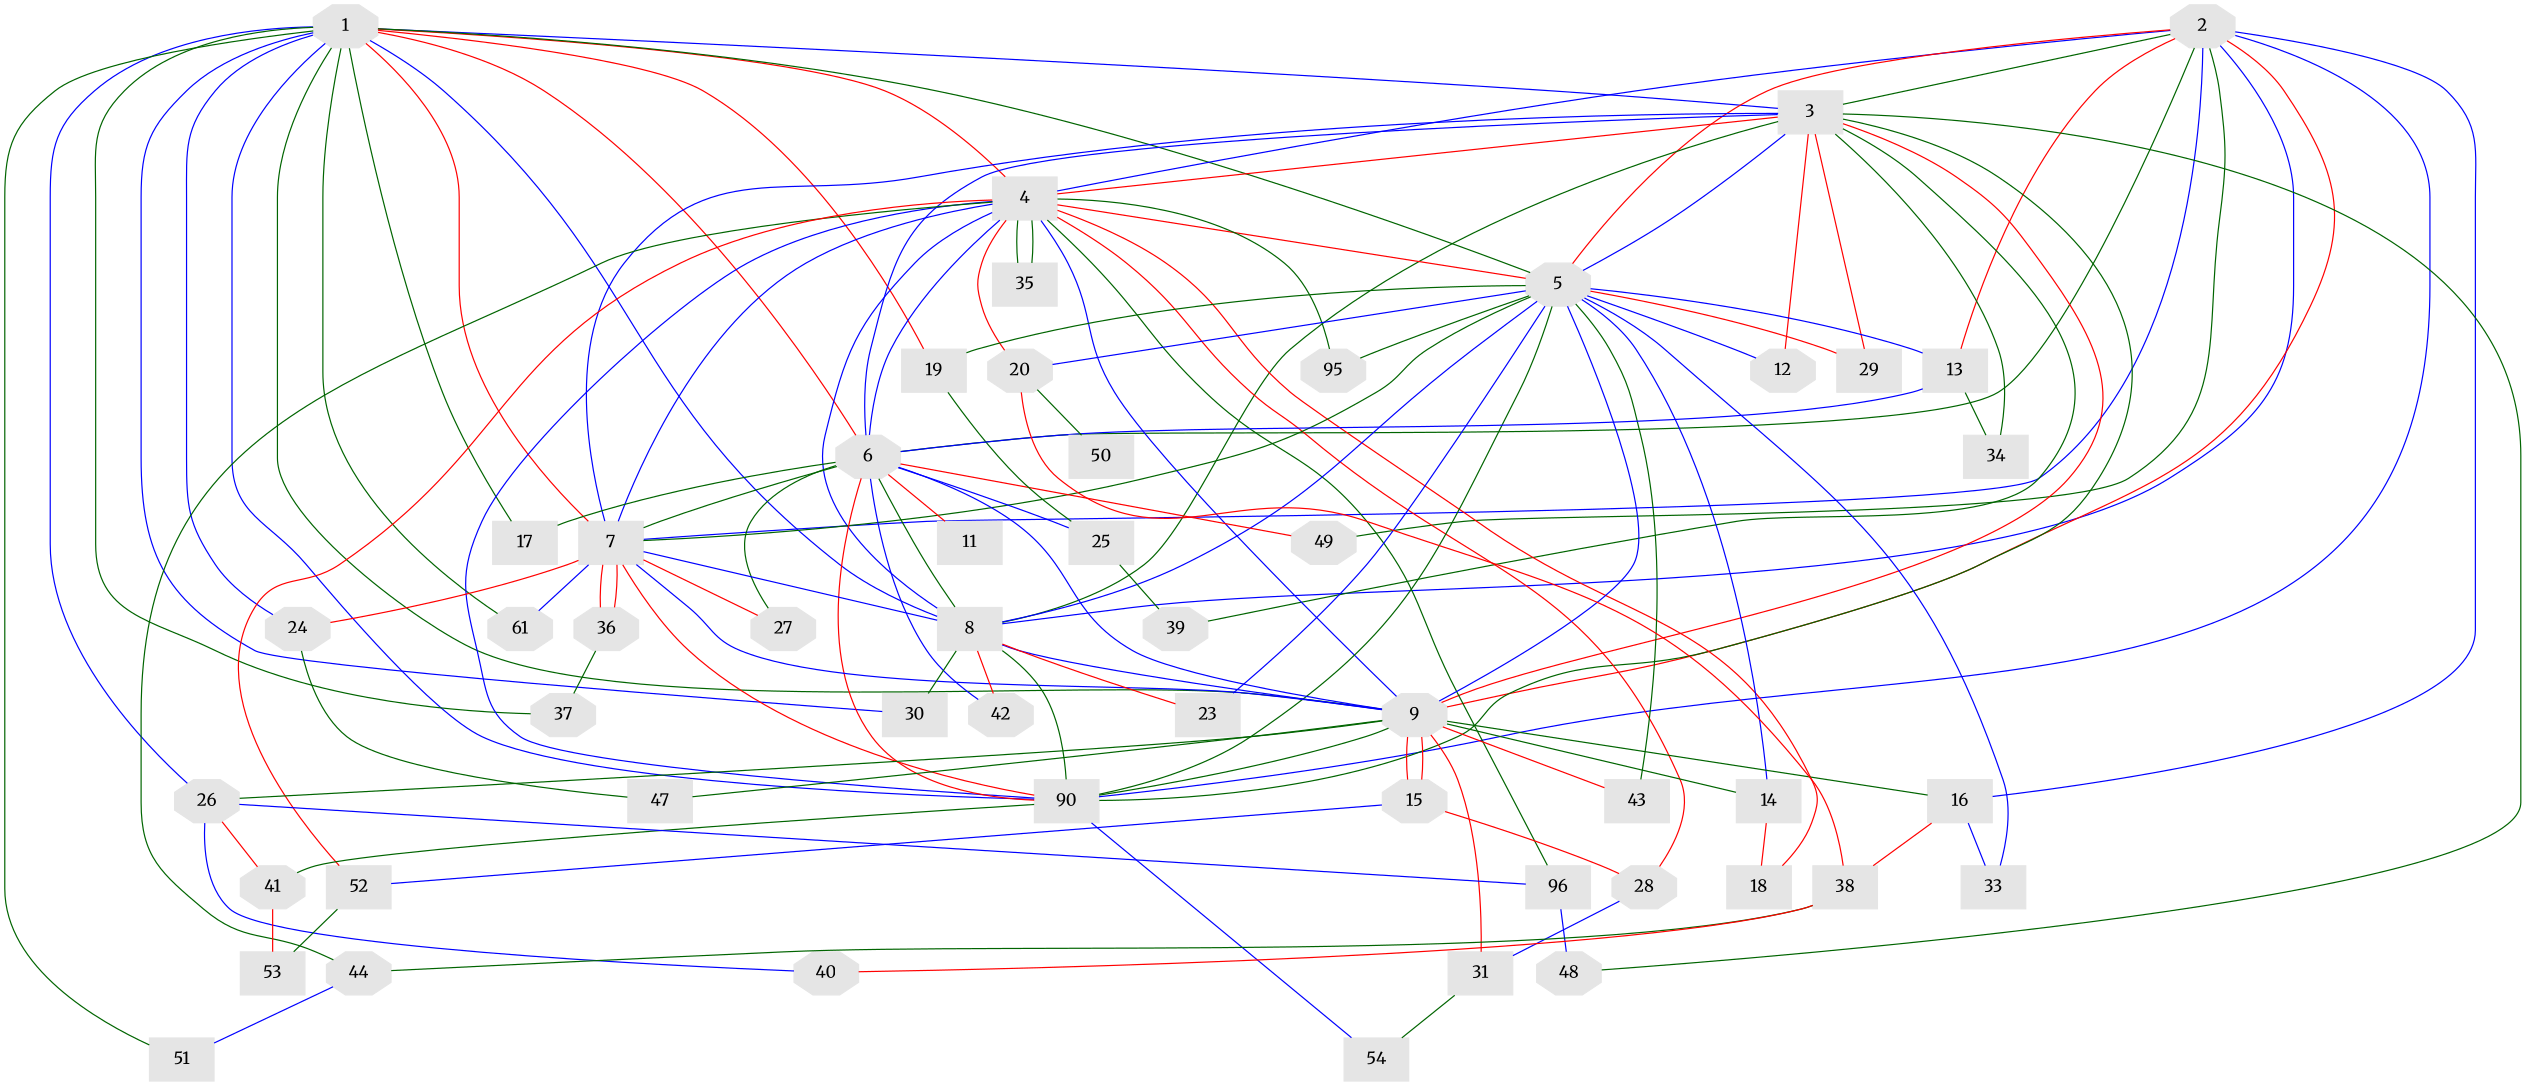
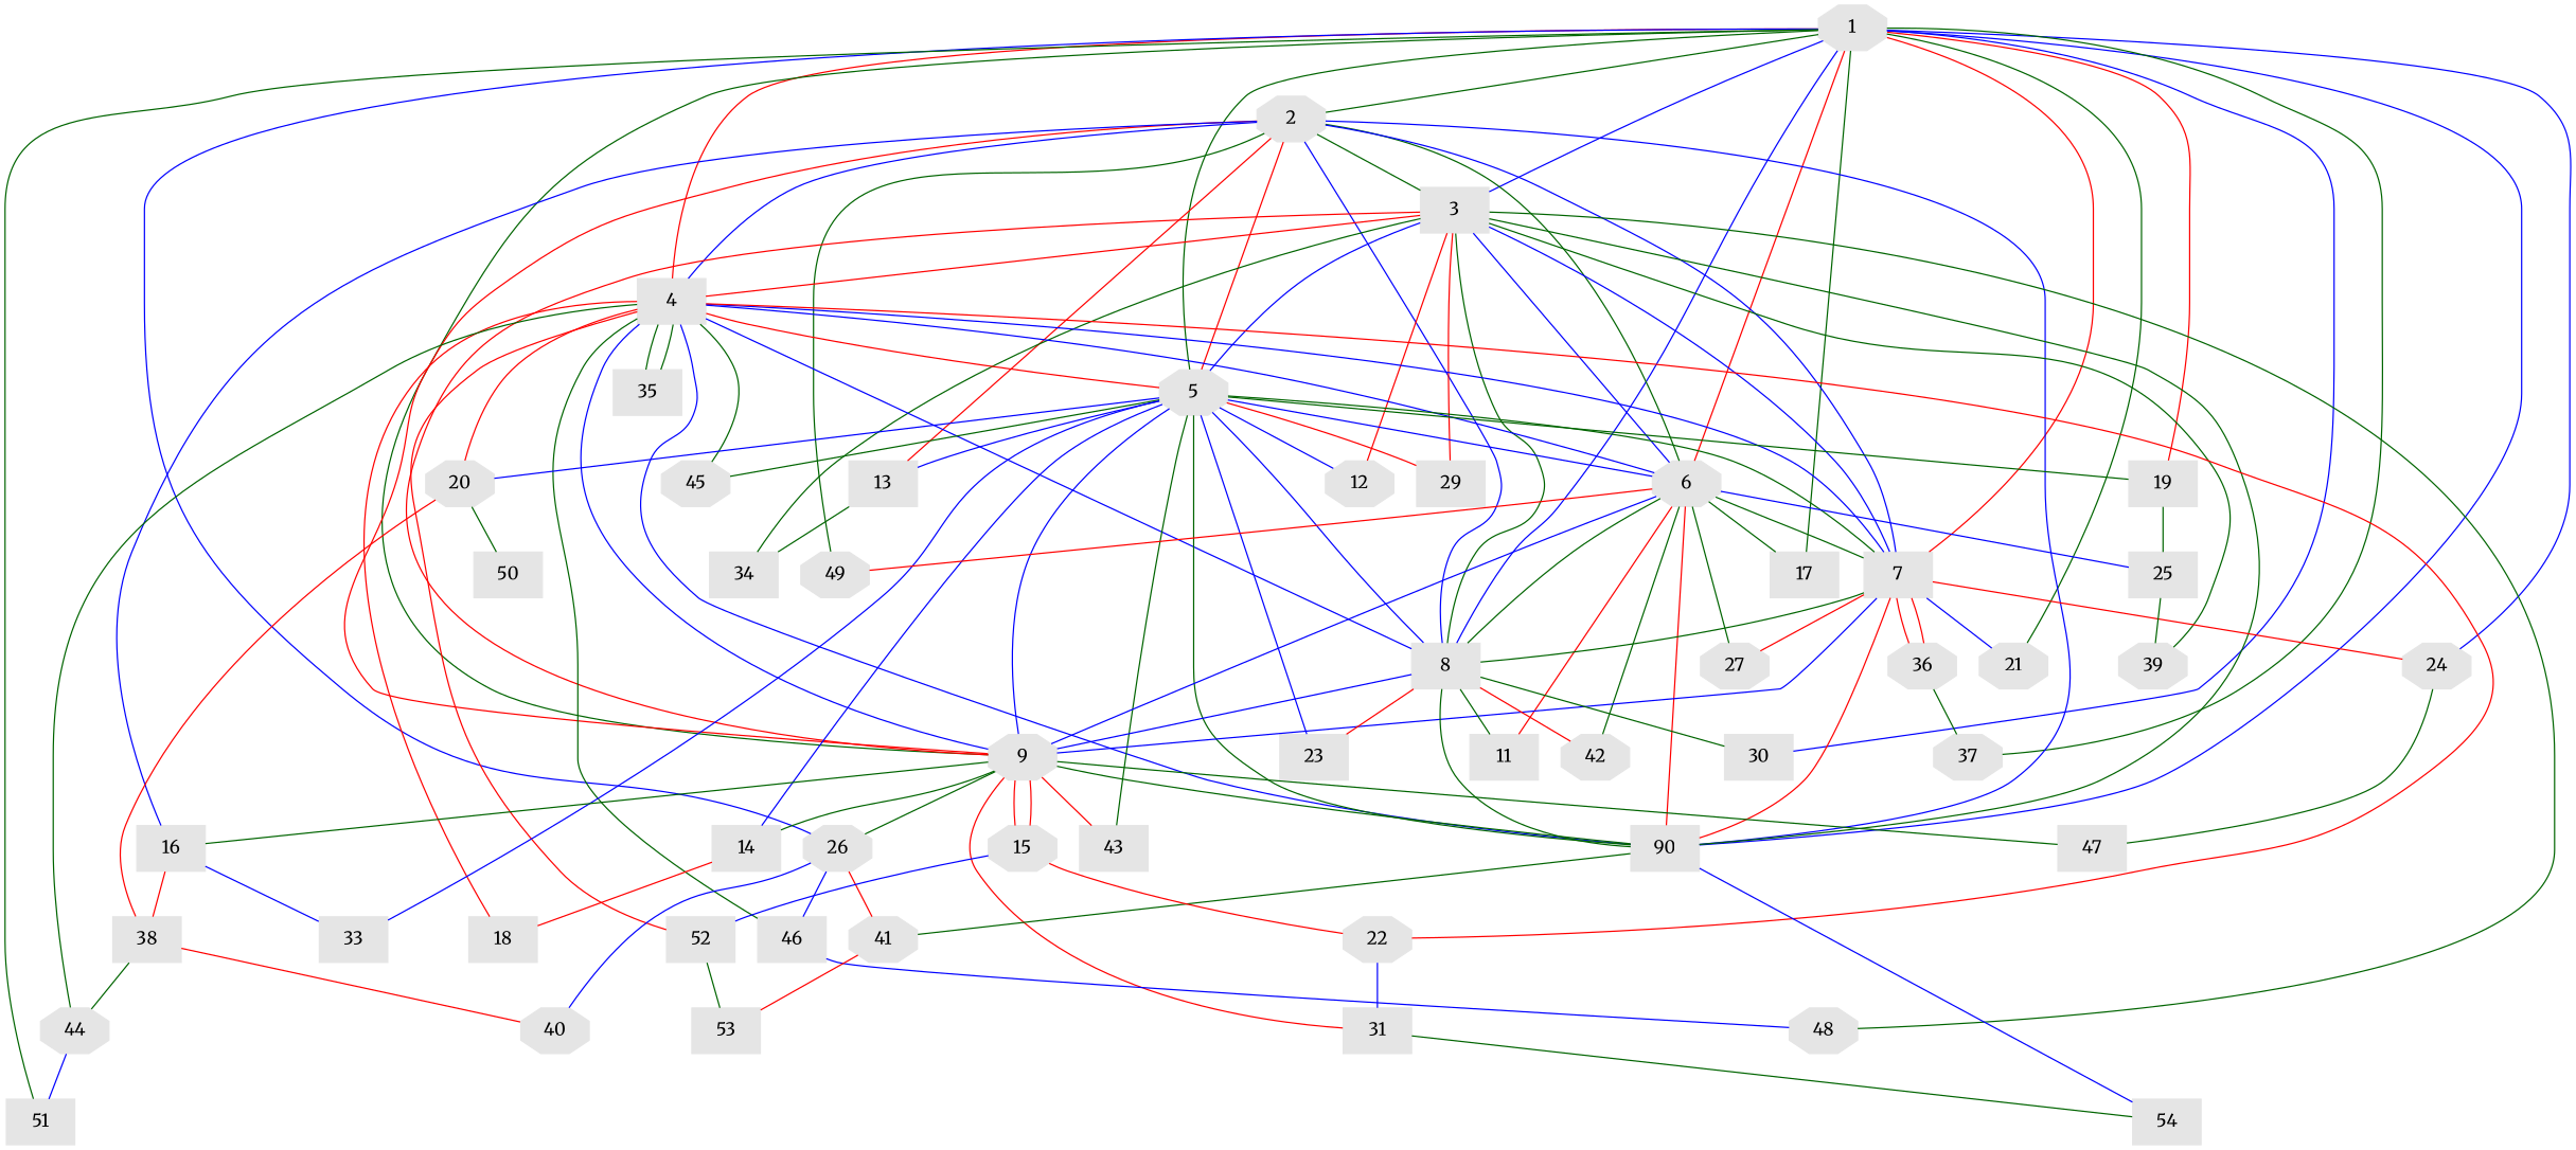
  graph {
    fontname=Merriweather
    node [color=gray90 fontname=Merriweather shape=box style=filled]
    edge [color=darkgreen fontname=Merriweather]
    1 [shape=octagon]
    2 [shape=octagon]
    3
    4
    5 [shape=octagon]
    6 [shape=octagon]
    7
    8
    9 [shape=octagon]
    n10 [label=90]
    17
    19
-   21 [shape=octagon label=61]
+   21 [shape=octagon]
    24 [shape=octagon]
    26 [shape=octagon]
    30
    37 [shape=octagon]
    51
    13
    16
    49 [shape=octagon]
    12 [shape=octagon]
    29
    34
    39 [shape=octagon]
    48 [shape=octagon]
    18
    20 [shape=octagon]
-   22 [shape=octagon label=28]
+   22 [shape=octagon]
    35
    44 [shape=octagon]
-   45 [shape=octagon label=95]
-   46 [label=96]
+   45 [shape=octagon]
+   46
    52
    14
    23
    33
    43
    11
    25
    27 [shape=octagon]
    42 [shape=octagon]
    36 [shape=octagon]
    15 [shape=octagon]
    31
    47
    41 [shape=octagon]
    54
    40 [shape=octagon]
    38
    50
    53
+   1 -- 2
    1 -- 3 [color=blue]
    1 -- 4 [color=red]
    1 -- 5
    1 -- 6 [color=red]
    1 -- 7 [color=red]
    1 -- 8 [color=blue]
    1 -- 9
    1 -- n10 [color=blue]
    1 -- 17
    1 -- 19 [color=red]
    1 -- 21
    1 -- 24 [color=blue]
    1 -- 26 [color=blue]
    1 -- 30 [color=blue]
    1 -- 37
    1 -- 51
    2 -- 3
    2 -- 4 [color=blue]
    2 -- 5 [color=red]
    2 -- 6
    2 -- 7 [color=blue]
    2 -- 8 [color=blue]
    2 -- 9 [color=red]
    2 -- n10 [color=blue]
    2 -- 13 [color=red]
    2 -- 16 [color=blue]
    2 -- 49
    3 -- 4 [color=red]
    3 -- 5 [color=blue]
    3 -- 6 [color=blue]
    3 -- 7 [color=blue]
    3 -- 8
    3 -- 9 [color=red]
    3 -- n10
    3 -- 12 [color=red]
    3 -- 29 [color=red]
    3 -- 34
    3 -- 39
    3 -- 48
    4 -- 5 [color=red]
    4 -- 6 [color=blue]
    4 -- 7 [color=blue]
    4 -- 8 [color=blue]
    4 -- 9 [color=blue]
    4 -- n10 [color=blue]
    4 -- 18 [color=red]
    4 -- 20 [color=red]
    4 -- 22 [color=red]
    4 -- 35
    4 -- 35
    4 -- 44
    4 -- 45
    4 -- 46
    4 -- 52 [color=red]
-   13 -- 6 [color=blue]
+   5 -- 6 [color=blue]
    5 -- 7
    5 -- 8 [color=blue]
    5 -- 9 [color=blue]
    5 -- n10
    5 -- 19
    5 -- 13 [color=blue]
    5 -- 12 [color=blue]
    5 -- 29 [color=red]
    5 -- 20 [color=blue]
    5 -- 45
    5 -- 14 [color=blue]
    5 -- 23 [color=blue]
    5 -- 33 [color=blue]
    5 -- 43
    6 -- 7
    6 -- 8
    6 -- 9 [color=blue]
    6 -- n10 [color=red]
    6 -- 17
    6 -- 49 [color=red]
    6 -- 11 [color=red]
    6 -- 25 [color=blue]
    6 -- 27
-   6 -- 42 [color=blue]
-   7 -- 8 [color=blue]
+   6 -- 42
+   7 -- 8
    7 -- 9 [color=blue]
    7 -- n10 [color=red]
    7 -- 21 [color=blue]
    7 -- 24 [color=red]
    7 -- 27 [color=red]
    7 -- 36 [color=red]
    7 -- 36 [color=red]
    8 -- 9 [color=blue]
    8 -- n10
    8 -- 30
    8 -- 23 [color=red]
+   8 -- 11
    8 -- 42 [color=red]
    9 -- n10
    9 -- 26
    9 -- 16
    9 -- 14
    9 -- 43 [color=red]
    9 -- 15 [color=red]
    9 -- 15 [color=red]
    9 -- 31 [color=red]
    9 -- 47
    n10 -- 41
    n10 -- 54 [color=blue]
    19 -- 25
    24 -- 47
    26 -- 46 [color=blue]
    26 -- 41 [color=red]
    26 -- 40 [color=blue]
    13 -- 34
    16 -- 33 [color=blue]
    16 -- 38 [color=red]
    20 -- 38 [color=red]
    20 -- 50
    22 -- 31 [color=blue]
    44 -- 51 [color=blue]
    46 -- 48 [color=blue]
    52 -- 53
    14 -- 18 [color=red]
    25 -- 39
    36 -- 37
    15 -- 22 [color=red]
    15 -- 52 [color=blue]
    31 -- 54
    41 -- 53 [color=red]
    38 -- 44
    38 -- 40 [color=red]
  }
